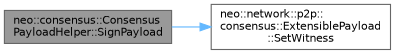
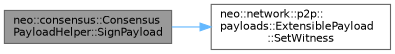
  digraph {
    rankdir=LR
    node [fontname=Helvetica fontsize=10 shape=box style=filled]
    n1 [color=gray40 fillcolor=grey60 fontcolor=black height=0.2 label="neo::consensus::Consensus\lPayloadHelper::SignPayload" width=0.4]
-   n2 [color=grey40 fillcolor=white height=0.2 label="neo::network::p2p::\lconsensus::ExtensiblePayload\l::SetWitness" width=0.4]
+   n2 [color=grey40 fillcolor=white height=0.2 label="neo::network::p2p::\lpayloads::ExtensiblePayload\l::SetWitness" width=0.4]
    n1 -> n2 [color=steelblue1 fontname=Helvetica fontsize=10 labelfontname=Helvetica labelfontsize=10 style=solid]
  }
